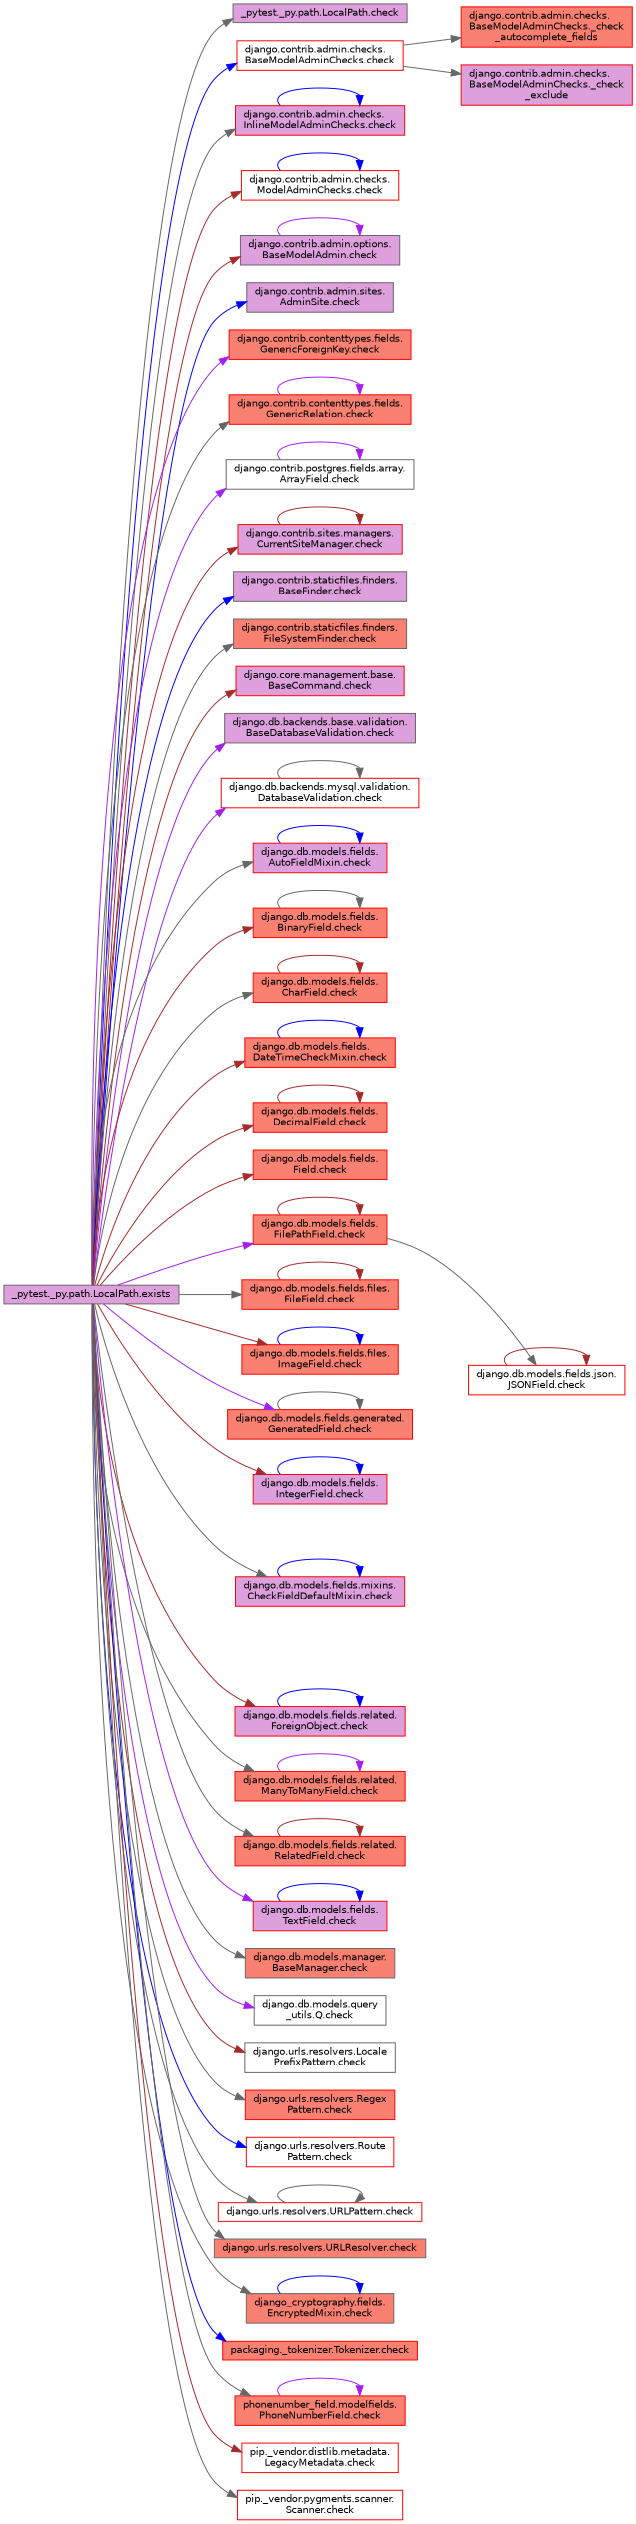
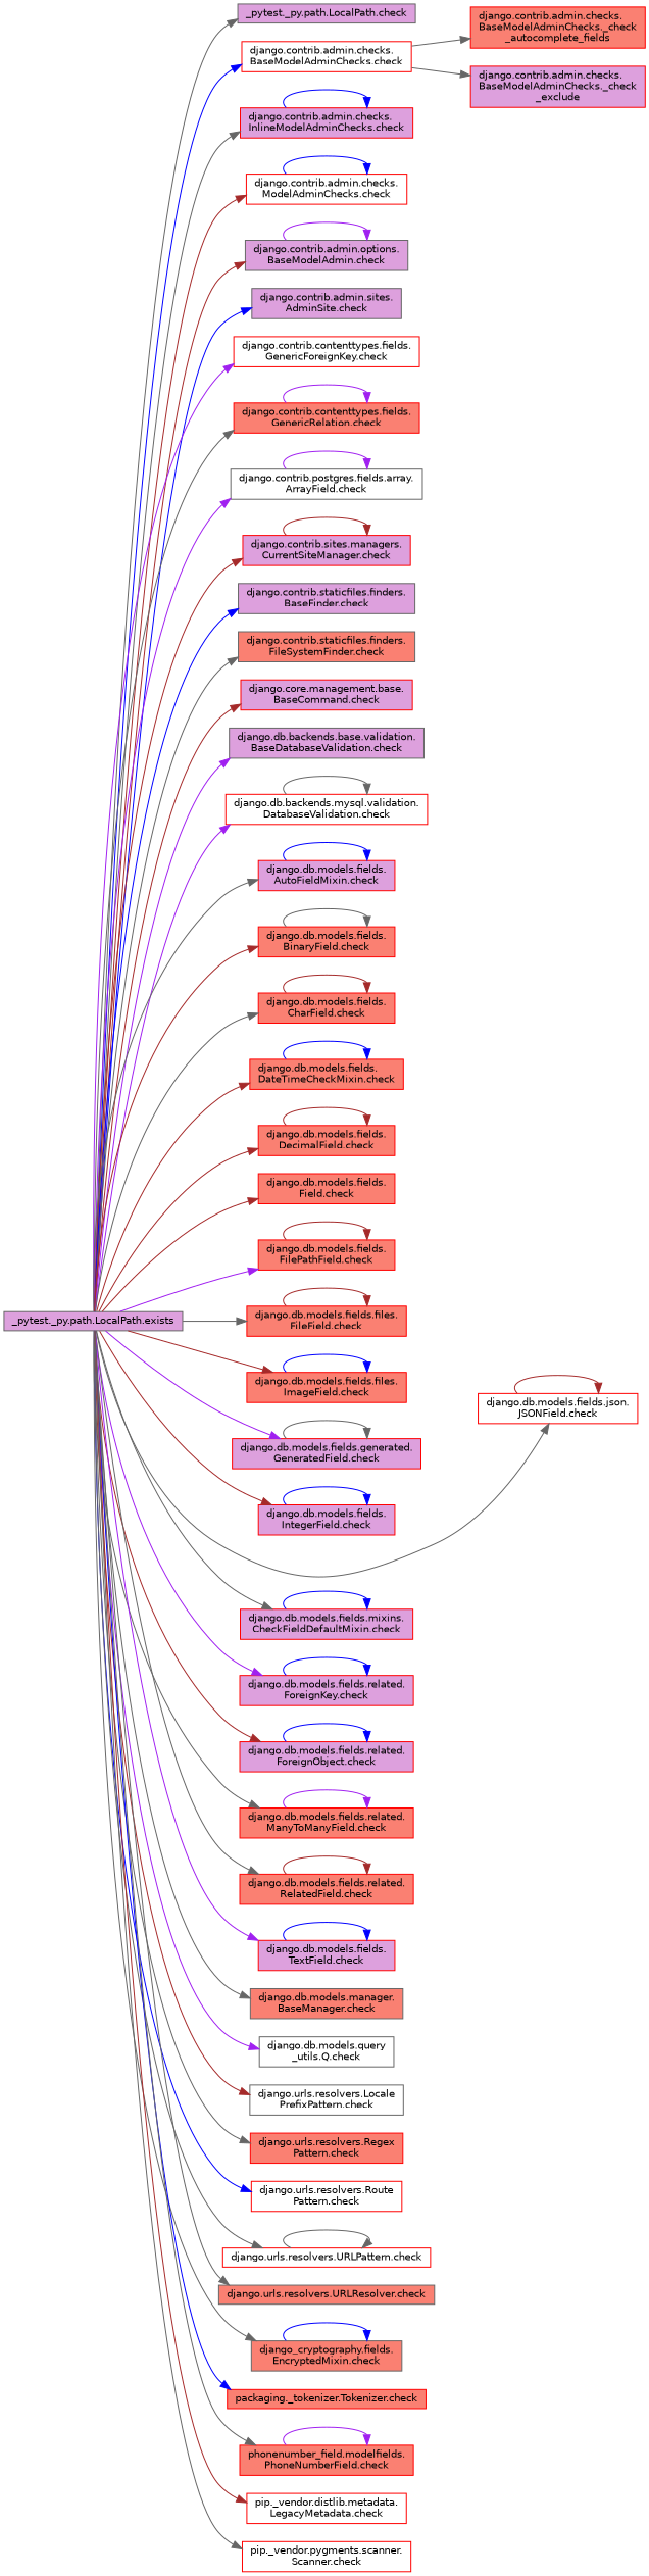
  digraph {
    rankdir=LR
    node [color=red fillcolor=salmon fontname=Helvetica fontsize=10 shape=box style=filled]
    edge [color=gray40 fontname=Helvetica fontsize=10 labelfontname=Helvetica labelfontsize=10 style=solid]
    n1 [color=gray40 fillcolor=plum fontcolor=black height=0.2 label="_pytest._py.path.LocalPath.exists" width=0.4]
    n2 [color=grey40 fillcolor=plum height=0.2 label="_pytest._py.path.LocalPath.check" width=0.4]
    n3 [fillcolor=white height=0.2 label="django.contrib.admin.checks.\lBaseModelAdminChecks.check" width=0.4]
    n4 [fillcolor=plum height=0.2 label="django.contrib.admin.checks.\lInlineModelAdminChecks.check" width=0.4]
    n5 [fillcolor=white height=0.2 label="django.contrib.admin.checks.\lModelAdminChecks.check" width=0.4]
    n6 [color=grey40 fillcolor=plum height=0.2 label="django.contrib.admin.options.\lBaseModelAdmin.check" width=0.4]
    n7 [color=grey40 fillcolor=plum height=0.2 label="django.contrib.admin.sites.\lAdminSite.check" width=0.4]
-   n8 [height=0.2 label="django.contrib.contenttypes.fields.\lGenericForeignKey.check" width=0.4]
+   n8 [fillcolor=white height=0.2 label="django.contrib.contenttypes.fields.\lGenericForeignKey.check" width=0.4]
    n9 [height=0.2 label="django.contrib.contenttypes.fields.\lGenericRelation.check" width=0.4]
    n10 [color=grey40 fillcolor=white height=0.2 label="django.contrib.postgres.fields.array.\lArrayField.check" width=0.4]
    n11 [fillcolor=plum height=0.2 label="django.contrib.sites.managers.\lCurrentSiteManager.check" width=0.4]
    n12 [color=grey40 fillcolor=plum height=0.2 label="django.contrib.staticfiles.finders.\lBaseFinder.check" width=0.4]
    n13 [color=grey40 height=0.2 label="django.contrib.staticfiles.finders.\lFileSystemFinder.check" width=0.4]
    n14 [fillcolor=plum height=0.2 label="django.core.management.base.\lBaseCommand.check" width=0.4]
    n15 [color=grey40 fillcolor=plum height=0.2 label="django.db.backends.base.validation.\lBaseDatabaseValidation.check" width=0.4]
    n16 [fillcolor=white height=0.2 label="django.db.backends.mysql.validation.\lDatabaseValidation.check" width=0.4]
    n17 [fillcolor=plum height=0.2 label="django.db.models.fields.\lAutoFieldMixin.check" width=0.4]
    n18 [height=0.2 label="django.db.models.fields.\lBinaryField.check" width=0.4]
    n19 [height=0.2 label="django.db.models.fields.\lCharField.check" width=0.4]
    n20 [height=0.2 label="django.db.models.fields.\lDateTimeCheckMixin.check" width=0.4]
    n21 [height=0.2 label="django.db.models.fields.\lDecimalField.check" width=0.4]
    n22 [height=0.2 label="django.db.models.fields.\lField.check" width=0.4]
    n23 [height=0.2 label="django.db.models.fields.\lFilePathField.check" width=0.4]
    n24 [height=0.2 label="django.db.models.fields.files.\lFileField.check" width=0.4]
    n25 [height=0.2 label="django.db.models.fields.files.\lImageField.check" width=0.4]
-   n26 [height=0.2 label="django.db.models.fields.generated.\lGeneratedField.check" width=0.4]
+   n26 [fillcolor=plum height=0.2 label="django.db.models.fields.generated.\lGeneratedField.check" width=0.4]
    n27 [fillcolor=plum height=0.2 label="django.db.models.fields.\lIntegerField.check" width=0.4]
    n28 [fillcolor=white height=0.2 label="django.db.models.fields.json.\lJSONField.check" width=0.4]
    n29 [fillcolor=plum height=0.2 label="django.db.models.fields.mixins.\lCheckFieldDefaultMixin.check" width=0.4]
+   n30 [fillcolor=plum height=0.2 label="django.db.models.fields.related.\lForeignKey.check" width=0.4]
    n31 [fillcolor=plum height=0.2 label="django.db.models.fields.related.\lForeignObject.check" width=0.4]
    n32 [height=0.2 label="django.db.models.fields.related.\lManyToManyField.check" width=0.4]
    n33 [height=0.2 label="django.db.models.fields.related.\lRelatedField.check" width=0.4]
    n34 [fillcolor=plum height=0.2 label="django.db.models.fields.\lTextField.check" width=0.4]
    n35 [color=grey40 height=0.2 label="django.db.models.manager.\lBaseManager.check" width=0.4]
    n36 [color=grey40 fillcolor=white height=0.2 label="django.db.models.query\l_utils.Q.check" width=0.4]
    n37 [color=grey40 fillcolor=white height=0.2 label="django.urls.resolvers.Locale\lPrefixPattern.check" width=0.4]
    n38 [height=0.2 label="django.urls.resolvers.Regex\lPattern.check" width=0.4]
    n39 [fillcolor=white height=0.2 label="django.urls.resolvers.Route\lPattern.check" width=0.4]
    n40 [fillcolor=white height=0.2 label="django.urls.resolvers.URLPattern.check" width=0.4]
    n41 [color=grey40 height=0.2 label="django.urls.resolvers.URLResolver.check" width=0.4]
    n42 [color=grey40 height=0.2 label="django_cryptography.fields.\lEncryptedMixin.check" width=0.4]
    n43 [height=0.2 label="packaging._tokenizer.Tokenizer.check" width=0.4]
    n44 [height=0.2 label="phonenumber_field.modelfields.\lPhoneNumberField.check" width=0.4]
    n45 [fillcolor=white height=0.2 label="pip._vendor.distlib.metadata.\lLegacyMetadata.check" width=0.4]
    n46 [fillcolor=white height=0.2 label="pip._vendor.pygments.scanner.\lScanner.check" width=0.4]
    n47 [height=0.2 label="django.contrib.admin.checks.\lBaseModelAdminChecks._check\l_autocomplete_fields" width=0.4]
    n48 [fillcolor=plum height=0.2 label="django.contrib.admin.checks.\lBaseModelAdminChecks._check\l_exclude" width=0.4]
    n1 -> n2
    n1 -> n3 [color=blue]
    n1 -> n4
    n1 -> n5 [color=brown]
    n1 -> n6 [color=brown]
    n1 -> n7 [color=blue]
    n1 -> n8 [color=purple]
    n1 -> n9
    n1 -> n10 [color=purple]
    n1 -> n11 [color=brown]
    n1 -> n12 [color=blue]
    n1 -> n13
    n1 -> n14 [color=brown]
    n1 -> n15 [color=purple]
    n1 -> n16 [color=purple]
    n1 -> n17
    n1 -> n18 [color=brown]
    n1 -> n19
    n1 -> n20 [color=brown]
    n1 -> n21 [color=brown]
    n1 -> n22 [color=brown]
    n1 -> n23 [color=purple]
    n1 -> n24
    n1 -> n25 [color=brown]
    n1 -> n26 [color=purple]
    n1 -> n27 [color=brown]
-   n23 -> n28
+   n1 -> n28
    n1 -> n29
+   n1 -> n30 [color=purple]
    n1 -> n31 [color=brown]
    n1 -> n32
    n1 -> n33
    n1 -> n34 [color=purple]
    n1 -> n35
    n1 -> n36 [color=purple]
    n1 -> n37 [color=brown]
    n1 -> n38
    n1 -> n39 [color=blue]
    n1 -> n40
    n1 -> n41
    n1 -> n42
    n1 -> n43 [color=blue]
    n1 -> n44
    n1 -> n45 [color=brown]
    n1 -> n46
    n3 -> n47
    n3 -> n48
    n4 -> n4 [color=blue]
    n5 -> n5 [color=blue]
    n6 -> n6 [color=purple]
    n9 -> n9 [color=purple]
    n10 -> n10 [color=purple]
    n11 -> n11 [color=brown]
    n16 -> n16
    n17 -> n17 [color=blue]
    n18 -> n18
    n19 -> n19 [color=brown]
    n20 -> n20 [color=blue]
    n21 -> n21 [color=brown]
    n23 -> n23 [color=brown]
    n24 -> n24 [color=brown]
    n25 -> n25 [color=blue]
    n26 -> n26
    n27 -> n27 [color=blue]
    n28 -> n28 [color=brown]
    n29 -> n29 [color=blue]
+   n30 -> n30 [color=blue]
    n31 -> n31 [color=blue]
    n32 -> n32 [color=purple]
    n33 -> n33 [color=brown]
    n34 -> n34 [color=blue]
    n40 -> n40
    n42 -> n42 [color=blue]
    n44 -> n44 [color=purple]
  }
